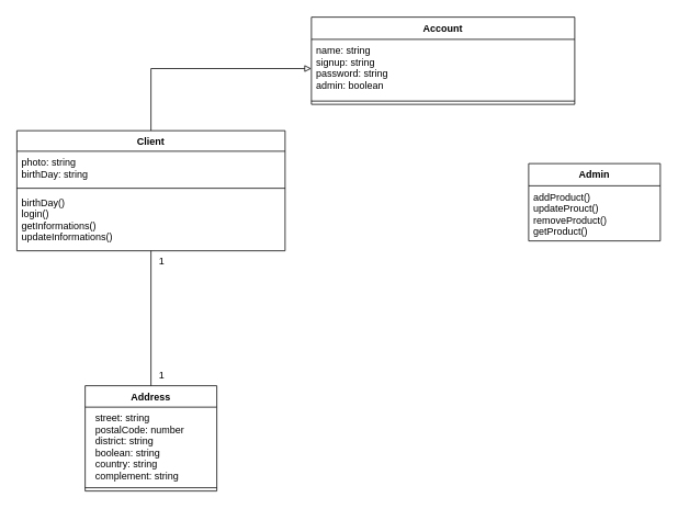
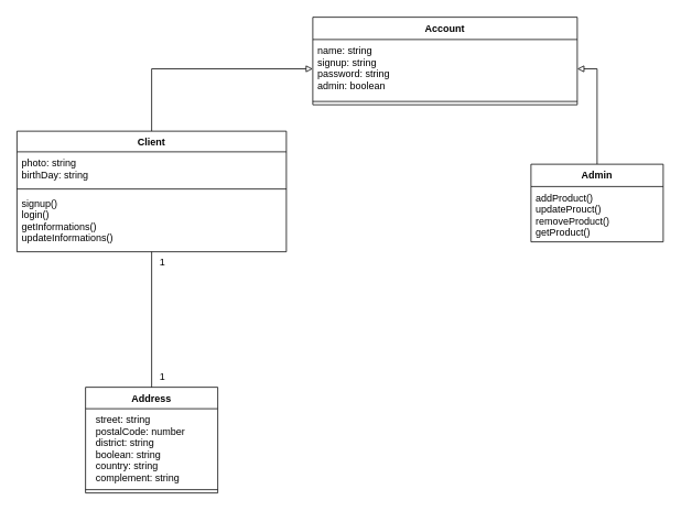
  <mxCell id="0" />
  <mxCell id="1" parent="0" />
  <mxCell id="2" value="Account" style="swimlane;fontStyle=1;align=center;verticalAlign=top;childLayout=stackLayout;horizontal=1;startSize=27;horizontalStack=0;resizeParent=1;resizeParentMax=0;resizeLast=0;collapsible=1;marginBottom=0;" parent="1" vertex="1"><mxGeometry x="378" y="20" width="320" height="106" as="geometry" /></mxCell>
  <mxCell id="3" value="name: string&#10;signup: string&#10;password: string&#10;admin: boolean" style="text;strokeColor=none;fillColor=none;align=left;verticalAlign=top;spacingLeft=4;spacingRight=4;overflow=hidden;rotatable=0;points=[[0,0.5],[1,0.5]];portConstraint=eastwest;" parent="2" vertex="1"><mxGeometry y="27" width="320" height="71" as="geometry" /></mxCell>
  <mxCell id="4" value="" style="line;strokeWidth=1;fillColor=none;align=left;verticalAlign=middle;spacingTop=-1;spacingLeft=3;spacingRight=3;rotatable=0;labelPosition=right;points=[];portConstraint=eastwest;" parent="2" vertex="1"><mxGeometry y="98" width="320" height="8" as="geometry" /></mxCell>
  <mxCell id="5" style="edgeStyle=orthogonalEdgeStyle;rounded=0;orthogonalLoop=1;jettySize=auto;html=1;entryX=0;entryY=0.5;entryDx=0;entryDy=0;endArrow=block;endFill=0;" parent="1" source="6" target="3" edge="1"><mxGeometry relative="1" as="geometry" /></mxCell>
  <mxCell id="6" value="Client" style="swimlane;fontStyle=1;align=center;verticalAlign=top;childLayout=stackLayout;horizontal=1;startSize=25;horizontalStack=0;resizeParent=1;resizeParentMax=0;resizeLast=0;collapsible=1;marginBottom=0;" parent="1" vertex="1"><mxGeometry x="20" y="158" width="326" height="146" as="geometry" /></mxCell>
  <mxCell id="7" value="photo: string&#10;birthDay: string" style="text;strokeColor=none;fillColor=none;align=left;verticalAlign=top;spacingLeft=4;spacingRight=4;overflow=hidden;rotatable=0;points=[[0,0.5],[1,0.5]];portConstraint=eastwest;" parent="6" vertex="1"><mxGeometry y="25" width="326" height="41" as="geometry" /></mxCell>
  <mxCell id="8" value="" style="line;strokeWidth=1;fillColor=none;align=left;verticalAlign=middle;spacingTop=-1;spacingLeft=3;spacingRight=3;rotatable=0;labelPosition=right;points=[];portConstraint=eastwest;" parent="6" vertex="1"><mxGeometry y="66" width="326" height="8" as="geometry" /></mxCell>
- <mxCell id="9" value="birthDay()&#10;login()&#10;getInformations()&#10;updateInformations()" style="text;strokeColor=none;fillColor=none;align=left;verticalAlign=top;spacingLeft=4;spacingRight=4;overflow=hidden;rotatable=0;points=[[0,0.5],[1,0.5]];portConstraint=eastwest;" parent="6" vertex="1"><mxGeometry y="74" width="326" height="72" as="geometry" /></mxCell>
+ <mxCell id="9" value="signup()&#10;login()&#10;getInformations()&#10;updateInformations()" style="text;strokeColor=none;fillColor=none;align=left;verticalAlign=top;spacingLeft=4;spacingRight=4;overflow=hidden;rotatable=0;points=[[0,0.5],[1,0.5]];portConstraint=eastwest;" parent="6" vertex="1"><mxGeometry y="74" width="326" height="72" as="geometry" /></mxCell>
+ <mxCell id="10" style="edgeStyle=orthogonalEdgeStyle;rounded=0;orthogonalLoop=1;jettySize=auto;html=1;entryX=1;entryY=0.5;entryDx=0;entryDy=0;endArrow=block;endFill=0;" parent="1" source="11" target="3" edge="1"><mxGeometry relative="1" as="geometry" /></mxCell>
  <mxCell id="11" value="Admin" style="swimlane;fontStyle=1;align=center;verticalAlign=top;childLayout=stackLayout;horizontal=1;startSize=27;horizontalStack=0;resizeParent=1;resizeParentMax=0;resizeLast=0;collapsible=1;marginBottom=0;" parent="1" vertex="1"><mxGeometry x="642" y="198" width="160" height="94" as="geometry" /></mxCell>
  <mxCell id="12" value="addProduct()&#10;updateProuct()&#10;removeProduct()&#10;getProduct()" style="text;strokeColor=none;fillColor=none;align=left;verticalAlign=top;spacingLeft=4;spacingRight=4;overflow=hidden;rotatable=0;points=[[0,0.5],[1,0.5]];portConstraint=eastwest;" parent="11" vertex="1"><mxGeometry y="27" width="160" height="67" as="geometry" /></mxCell>
  <mxCell id="13" value="Address" style="swimlane;fontStyle=1;align=center;verticalAlign=top;childLayout=stackLayout;horizontal=1;startSize=26;horizontalStack=0;resizeParent=1;resizeParentMax=0;resizeLast=0;collapsible=1;marginBottom=0;" parent="1" vertex="1"><mxGeometry x="103" y="468" width="160" height="128" as="geometry" /></mxCell>
  <mxCell id="14" value="  street: string&#10;  postalCode: number&#10;  district: string&#10;  boolean: string&#10;  country: string&#10;  complement: string" style="text;strokeColor=none;fillColor=none;align=left;verticalAlign=top;spacingLeft=4;spacingRight=4;overflow=hidden;rotatable=0;points=[[0,0.5],[1,0.5]];portConstraint=eastwest;" parent="13" vertex="1"><mxGeometry y="26" width="160" height="94" as="geometry" /></mxCell>
  <mxCell id="15" value="" style="line;strokeWidth=1;fillColor=none;align=left;verticalAlign=middle;spacingTop=-1;spacingLeft=3;spacingRight=3;rotatable=0;labelPosition=right;points=[];portConstraint=eastwest;" parent="13" vertex="1"><mxGeometry y="120" width="160" height="8" as="geometry" /></mxCell>
  <mxCell id="16" style="edgeStyle=orthogonalEdgeStyle;rounded=0;orthogonalLoop=1;jettySize=auto;html=1;entryX=0.5;entryY=0;entryDx=0;entryDy=0;endArrow=none;endFill=0;exitX=0.5;exitY=1;exitDx=0;exitDy=0;" parent="1" source="6" target="13" edge="1"><mxGeometry relative="1" as="geometry"><mxPoint x="183" y="291" as="sourcePoint" /></mxGeometry></mxCell>
  <mxCell id="17" value="1" style="text;html=1;align=center;verticalAlign=middle;resizable=0;points=[];autosize=1;strokeColor=none;fillColor=none;" parent="1" vertex="1"><mxGeometry x="183" y="442" width="25" height="26" as="geometry" /></mxCell>
  <mxCell id="18" value="1" style="text;html=1;align=center;verticalAlign=middle;resizable=0;points=[];autosize=1;strokeColor=none;fillColor=none;" parent="1" vertex="1"><mxGeometry x="183" y="304" width="25" height="26" as="geometry" /></mxCell>
